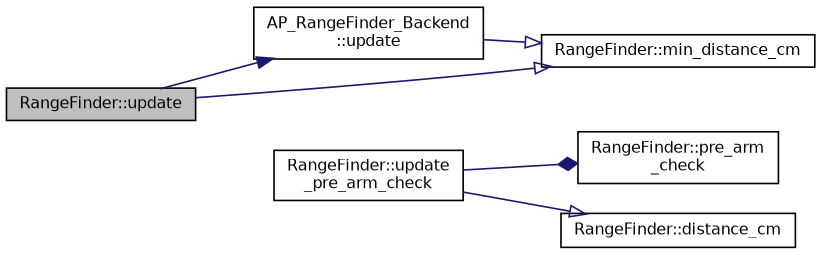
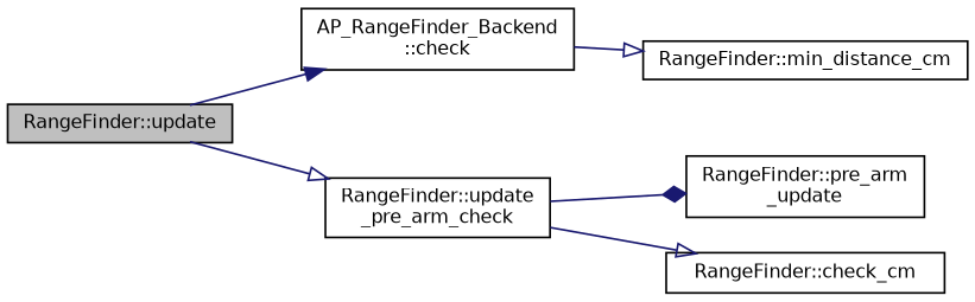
  digraph {
    rankdir=LR
    node [color=black fillcolor=white fontname=Helvetica fontsize=10 shape=record style=filled]
    edge [arrowhead=onormal color=midnightblue fontname=Helvetica fontsize=10 labelfontname=Helvetica labelfontsize=10 style=solid]
    n1 [fillcolor=grey75 fontcolor=black height=0.2 label="RangeFinder::update" width=0.4]
-   n2 [height=0.2 label="AP_RangeFinder_Backend\l::update" width=0.4]
+   n2 [height=0.2 label="AP_RangeFinder_Backend\l::check" width=0.4]
    n3 [height=0.2 label="RangeFinder::update\l_pre_arm_check" width=0.4]
    n4 [height=0.2 label="RangeFinder::min_distance_cm" width=0.4]
-   n5 [height=0.2 label="RangeFinder::pre_arm\l_check" width=0.4]
-   n6 [height=0.2 label="RangeFinder::distance_cm" width=0.4]
+   n5 [height=0.2 label="RangeFinder::pre_arm\l_update" width=0.4]
+   n6 [height=0.2 label="RangeFinder::check_cm" width=0.4]
    n1 -> n2 [arrowhead=normal]
-   n1 -> n4
+   n1 -> n3
    n2 -> n4
    n3 -> n5 [arrowhead=diamond]
    n3 -> n6
  }
